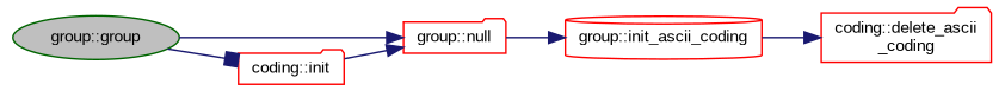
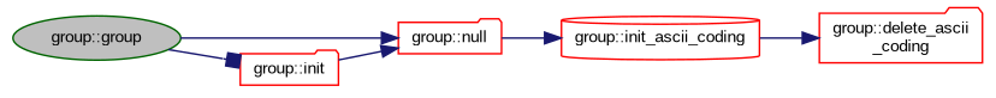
  digraph {
    fontname="Liberation Sans"
    rankdir=LR
    node [color=red fillcolor=white fontname="Liberation Sans" fontsize=10 shape=folder style=filled]
    edge [arrowhead=normal color=midnightblue fontname="Liberation Sans" fontsize=10 labelfontname=Helvetica labelfontsize=10 style=solid]
    n1 [color=darkgreen fillcolor=grey75 fontcolor=black height=0.2 label="group::group" shape=ellipse width=0.4]
    n2 [height=0.2 label="group::null" width=0.4]
-   n3 [height=0.2 label="coding::init" width=0.4]
+   n3 [height=0.2 label="group::init" width=0.4]
    n4 [height=0.2 label="group::init_ascii_coding" shape=cylinder width=0.4]
-   n5 [height=0.2 label="coding::delete_ascii\l_coding" width=0.4]
+   n5 [height=0.2 label="group::delete_ascii\l_coding" width=0.4]
    n1 -> n2
    n1 -> n3 [arrowhead=box]
    n2 -> n4
    n3 -> n2
    n4 -> n5
  }
